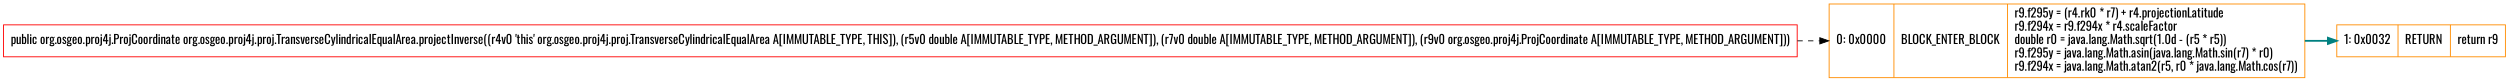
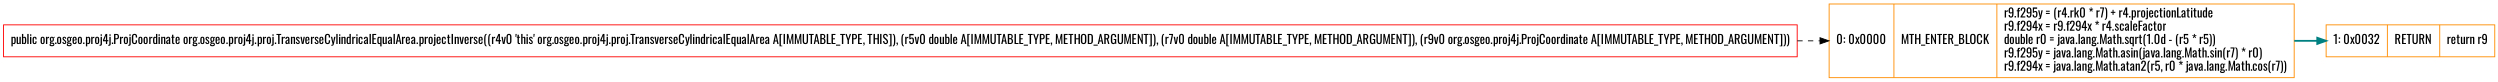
  digraph {
    rankdir=LR
    fontname=Oswald
    node [shape=record color=darkorange fontname=Oswald]
    edge [fontname=Oswald]
-   n1 [label="{0\:\ 0x0000|BLOCK_ENTER_BLOCK\l|r9.f295y = (r4.rk0 * r7) + r4.projectionLatitude\lr9.f294x = r9.f294x * r4.scaleFactor\ldouble r0 = java.lang.Math.sqrt(1.0d \- (r5 * r5))\lr9.f295y = java.lang.Math.asin(java.lang.Math.sin(r7) * r0)\lr9.f294x = java.lang.Math.atan2(r5, r0 * java.lang.Math.cos(r7))\l}"]
+   n1 [label="{0\:\ 0x0000|MTH_ENTER_BLOCK\l|r9.f295y = (r4.rk0 * r7) + r4.projectionLatitude\lr9.f294x = r9.f294x * r4.scaleFactor\ldouble r0 = java.lang.Math.sqrt(1.0d \- (r5 * r5))\lr9.f295y = java.lang.Math.asin(java.lang.Math.sin(r7) * r0)\lr9.f294x = java.lang.Math.atan2(r5, r0 * java.lang.Math.cos(r7))\l}"]
    n2 [label="{1\:\ 0x0032|RETURN\l|return r9\l}"]
    n3 [label="{public org.osgeo.proj4j.ProjCoordinate org.osgeo.proj4j.proj.TransverseCylindricalEqualArea.projectInverse((r4v0 'this' org.osgeo.proj4j.proj.TransverseCylindricalEqualArea A[IMMUTABLE_TYPE, THIS]), (r5v0 double A[IMMUTABLE_TYPE, METHOD_ARGUMENT]), (r7v0 double A[IMMUTABLE_TYPE, METHOD_ARGUMENT]), (r9v0 org.osgeo.proj4j.ProjCoordinate A[IMMUTABLE_TYPE, METHOD_ARGUMENT])) }" color=red]
    n1 -> n2 [color=teal style=bold]
    n3 -> n1 [color=black style=dashed]
  }
